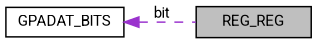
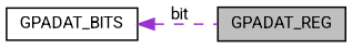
  digraph {
    rankdir=LR
    fontname=Roboto
    node [color=black fontname=Roboto fontsize=10 shape=record style=filled]
-   n1 [fillcolor=grey75 fontcolor=black height=0.2 label=REG_REG width=0.4]
+   n1 [fillcolor=grey75 fontcolor=black height=0.2 label=GPADAT_REG width=0.4]
    n2 [fillcolor=white height=0.2 label=GPADAT_BITS width=0.4]
    n2 -> n1 [color=darkorchid3 dir=back fontname=Roboto fontsize=10 label=" bit" labelfontname=Helvetica labelfontsize=10 style=dashed]
  }
